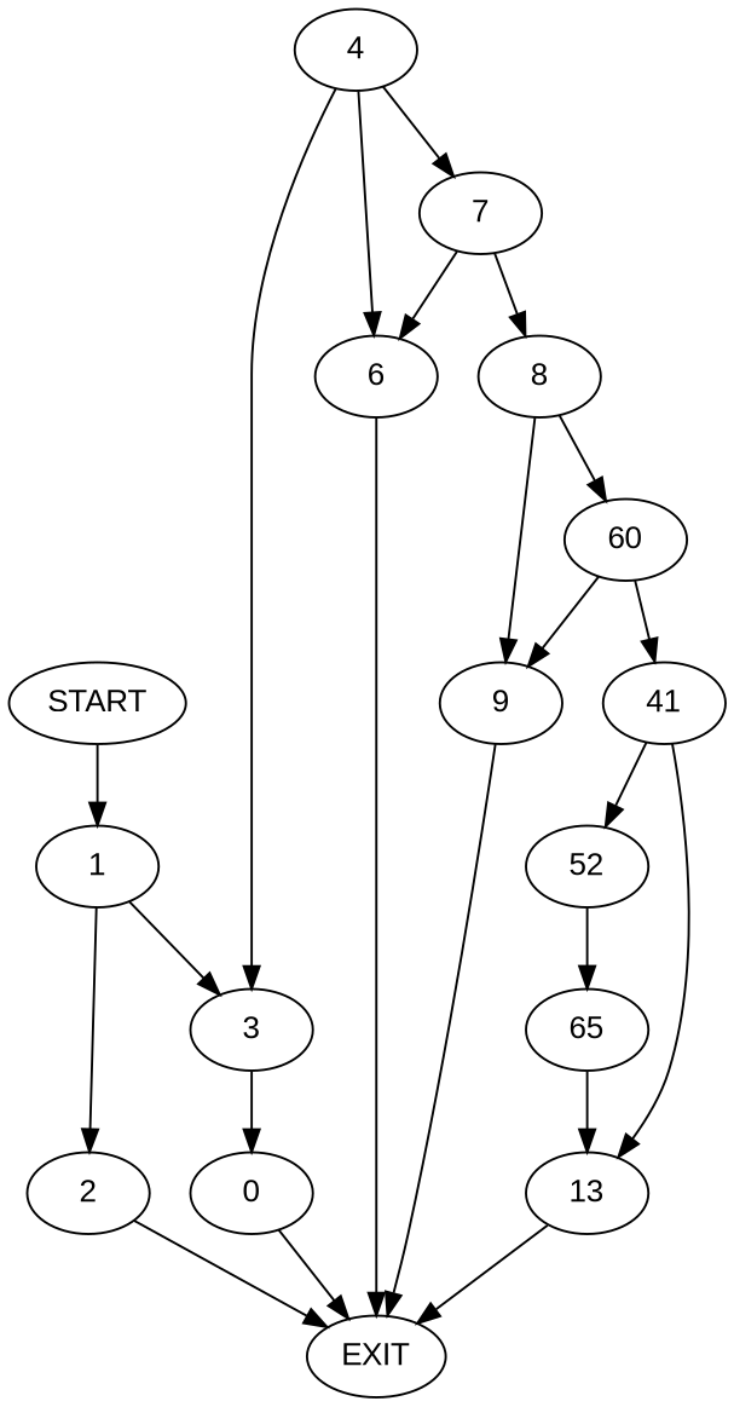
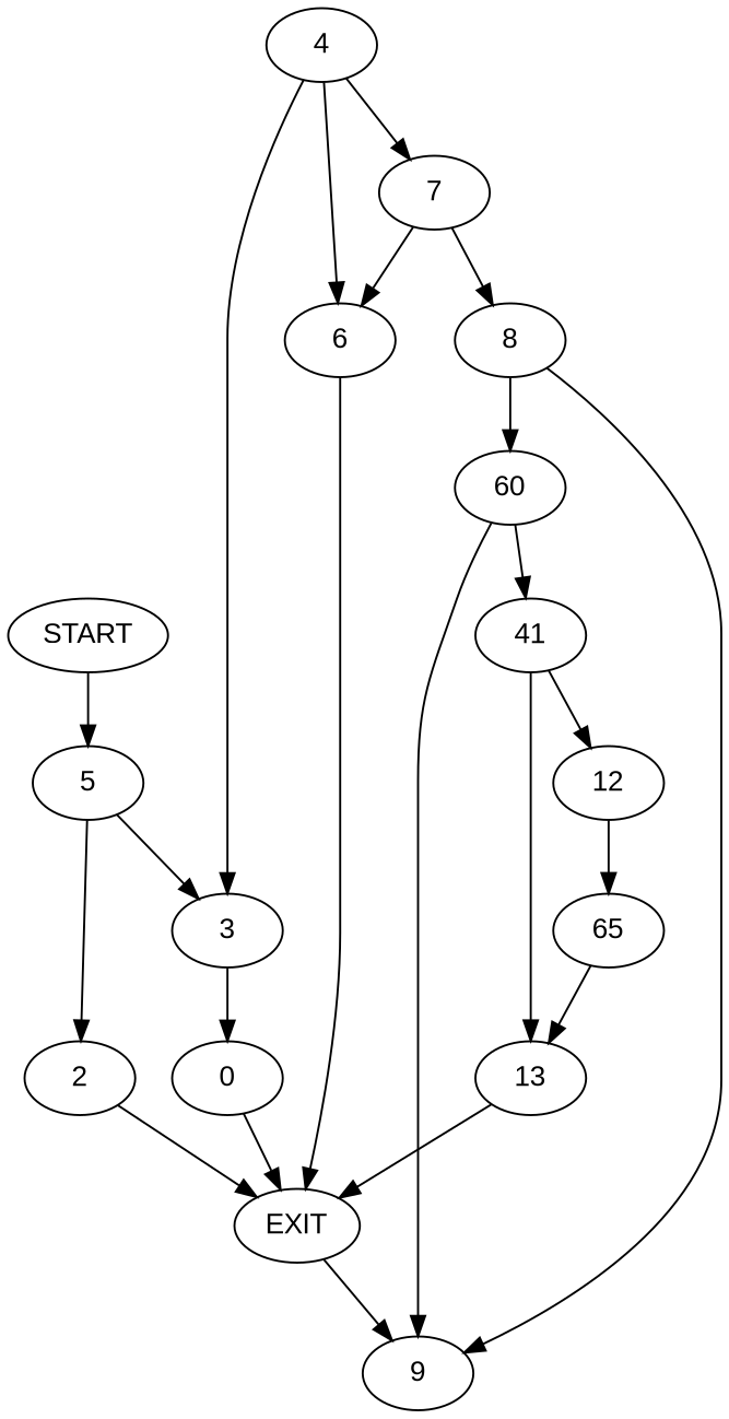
  digraph {
    fontname="Liberation Sans"
    node [fontname="Liberation Sans"]
    edge [fontname="Liberation Sans"]
    n1 [label=START]
-   1
+   1 [label=5]
    2
    3
    n5 [label=EXIT]
    n6 [label=0]
    4
    6
    7
    8
    9
    n12 [label=60]
    n13 [label=41]
-   12 [label=52]
+   12
    13
    n16 [label=65]
    n1 -> 1
    1 -> 2
    1 -> 3
    2 -> n5
    3 -> n6
    n6 -> n5
    4 -> 3
    4 -> 6
    4 -> 7
    6 -> n5
    7 -> 6
    7 -> 8
    8 -> 9
    8 -> n12
-   9 -> n5
+   n5 -> 9
    n12 -> 9
    n12 -> n13
    n13 -> 12
    n13 -> 13
    12 -> n16
    13 -> n5
    n16 -> 13
  }
